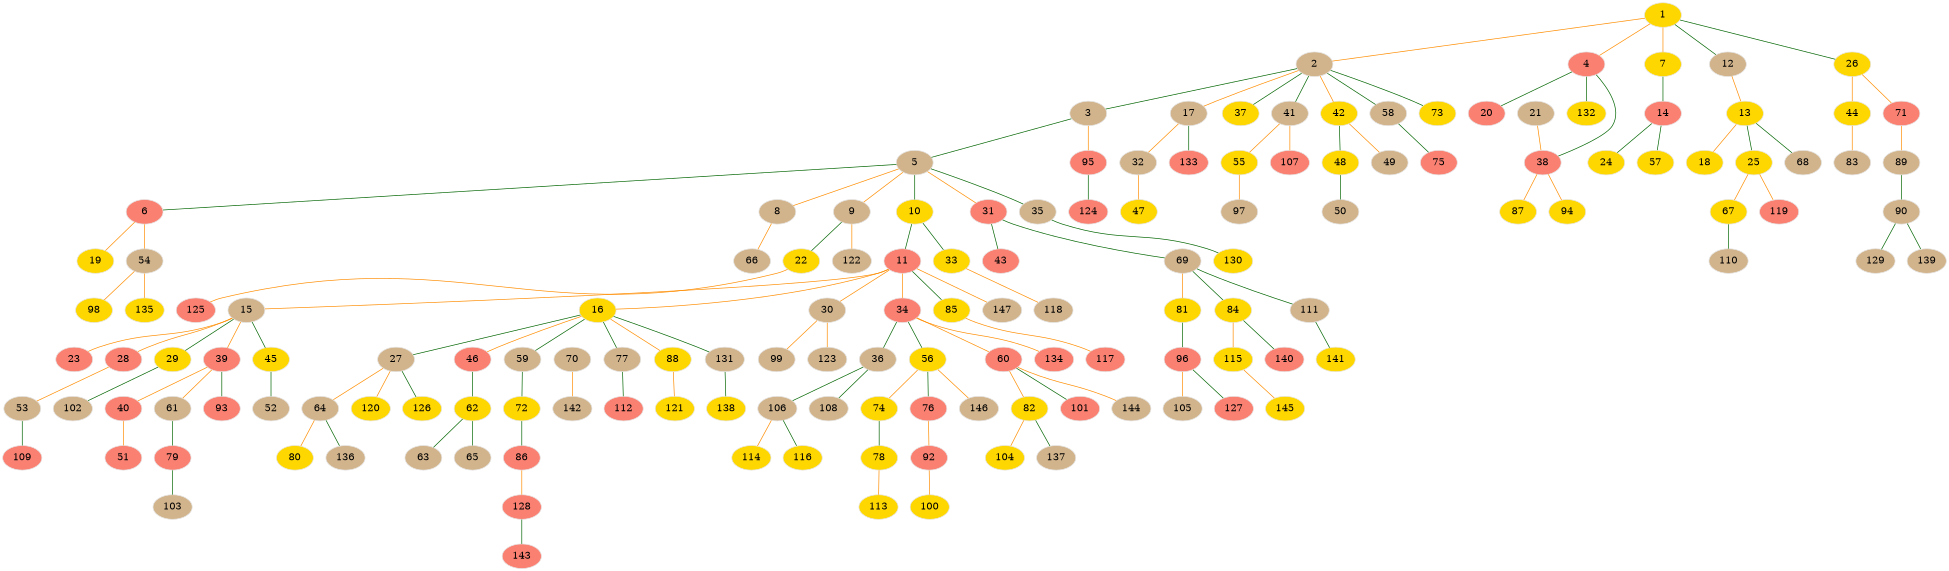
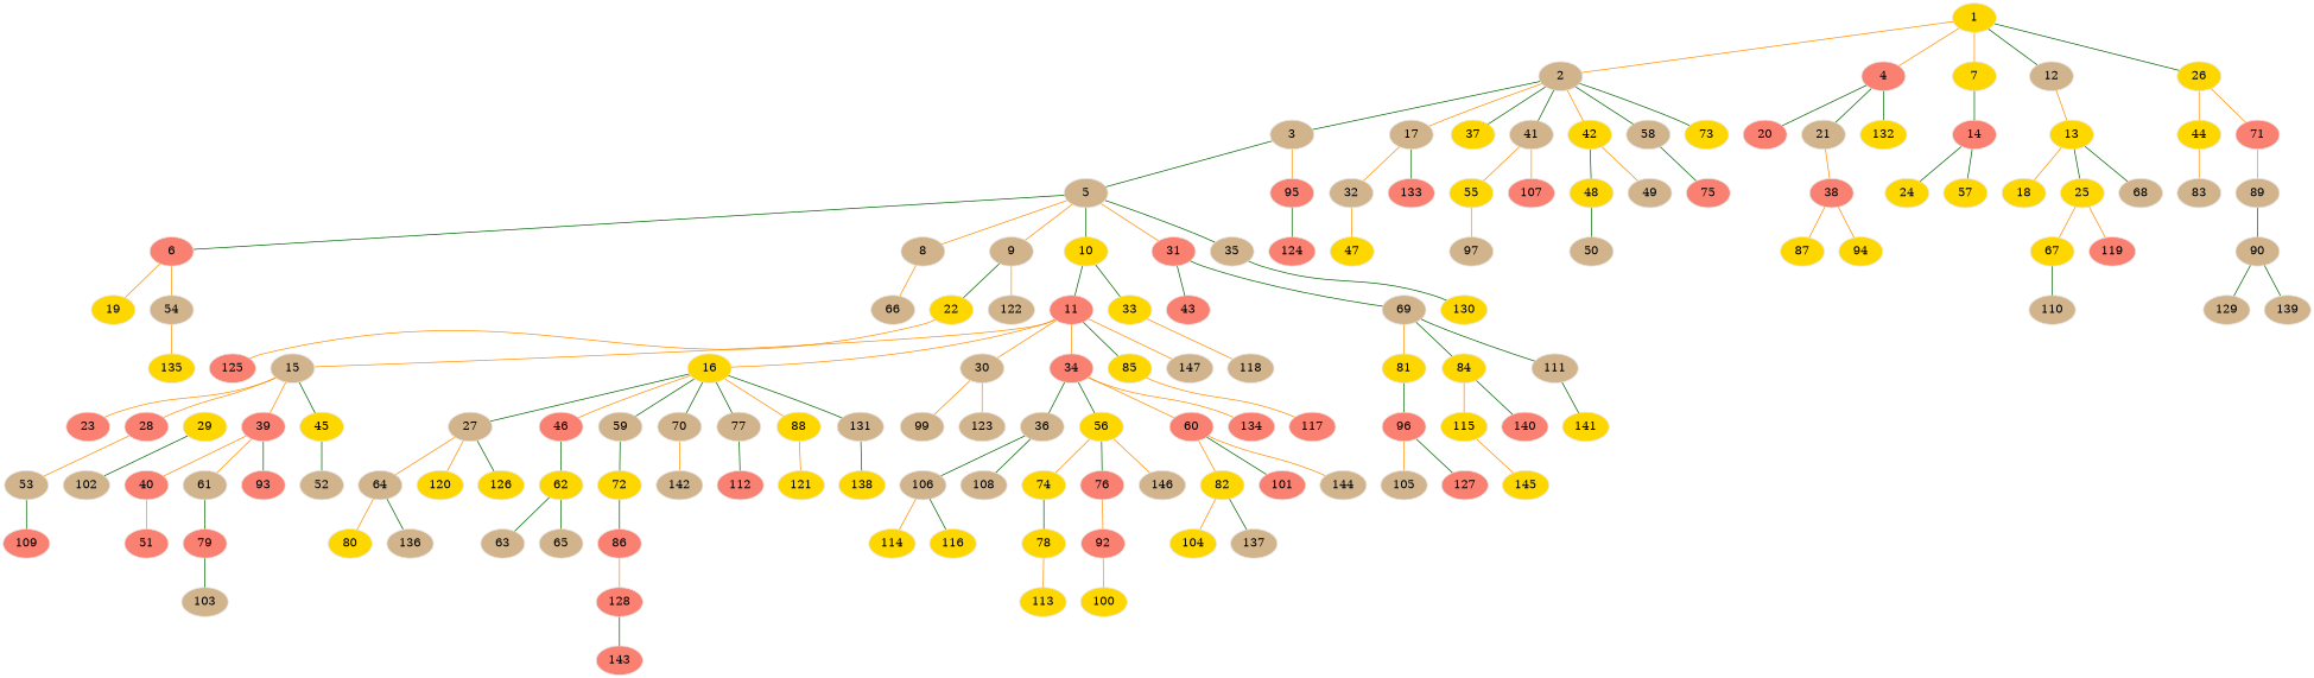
  graph {
    fontname="DejaVu Serif"
    node [color=gray90 fillcolor=tan fontname="DejaVu Serif" style=filled]
    edge [color=darkgreen fontname="DejaVu Serif"]
    2
    1 [fillcolor=gold]
    4 [fillcolor=salmon]
    7 [fillcolor=gold]
    12
    26 [fillcolor=gold]
    3
    17
    37 [fillcolor=gold]
    41
    42 [fillcolor=gold]
    58
    73 [fillcolor=gold]
    20 [fillcolor=salmon]
    21
    132 [fillcolor=gold]
    14 [fillcolor=salmon]
    13 [fillcolor=gold]
    44 [fillcolor=gold]
    71 [fillcolor=salmon]
    5
    95 [fillcolor=salmon]
    32
    133 [fillcolor=salmon]
    55 [fillcolor=gold]
    107 [fillcolor=salmon]
    48 [fillcolor=gold]
    49
    75 [fillcolor=salmon]
    6 [fillcolor=salmon]
    8
    9
    10 [fillcolor=gold]
    31 [fillcolor=salmon]
    35
    124 [fillcolor=salmon]
    38 [fillcolor=salmon]
    19 [fillcolor=gold]
    54
    66
    22 [fillcolor=gold]
    122
    11 [fillcolor=salmon]
    33 [fillcolor=gold]
    43 [fillcolor=salmon]
    69
    130 [fillcolor=gold]
-   98 [fillcolor=gold]
    135 [fillcolor=gold]
    24 [fillcolor=gold]
    57 [fillcolor=gold]
    125 [fillcolor=salmon]
    15
    16 [fillcolor=gold]
    30
    34 [fillcolor=salmon]
    85 [fillcolor=gold]
    147
    118
    23 [fillcolor=salmon]
    28 [fillcolor=salmon]
    29 [fillcolor=gold]
    39 [fillcolor=salmon]
    45 [fillcolor=gold]
    27
    46 [fillcolor=salmon]
    59
    70
    77
    88 [fillcolor=gold]
    131
    99
    123
    36
    56 [fillcolor=gold]
    60 [fillcolor=salmon]
    134 [fillcolor=salmon]
    117 [fillcolor=salmon]
    18 [fillcolor=gold]
    25 [fillcolor=gold]
    68
    67 [fillcolor=gold]
    119 [fillcolor=salmon]
    53
    102
    40 [fillcolor=salmon]
    61
    93 [fillcolor=salmon]
    52
    64
    120 [fillcolor=gold]
    126 [fillcolor=gold]
    62 [fillcolor=gold]
    72 [fillcolor=gold]
    142
    112 [fillcolor=salmon]
    121 [fillcolor=gold]
    138 [fillcolor=gold]
    47 [fillcolor=gold]
    87 [fillcolor=gold]
    94 [fillcolor=gold]
    110
    83
    89
    80 [fillcolor=gold]
    136
    109 [fillcolor=salmon]
    81 [fillcolor=gold]
    84 [fillcolor=gold]
    111
    106
    108
    74 [fillcolor=gold]
    76 [fillcolor=salmon]
    146
    82 [fillcolor=gold]
    101 [fillcolor=salmon]
    144
    114 [fillcolor=gold]
    116 [fillcolor=gold]
    51 [fillcolor=salmon]
    79 [fillcolor=salmon]
    97
    50
    63
    65
    78 [fillcolor=gold]
    92 [fillcolor=salmon]
    86 [fillcolor=salmon]
    104 [fillcolor=gold]
    137
    103
    96 [fillcolor=salmon]
    115 [fillcolor=gold]
    140 [fillcolor=salmon]
    141 [fillcolor=gold]
    90
    128 [fillcolor=salmon]
    113 [fillcolor=gold]
    100 [fillcolor=gold]
    105
    127 [fillcolor=salmon]
    145 [fillcolor=gold]
    143 [fillcolor=salmon]
    129
    139
    2 -- 3
    2 -- 17 [color=darkorange]
    2 -- 37
    2 -- 41
    2 -- 42 [color=darkorange]
    2 -- 58
    2 -- 73
    1 -- 2 [color=darkorange]
    1 -- 4 [color=darkorange]
    1 -- 7 [color=darkorange]
    1 -- 12
    1 -- 26
    4 -- 20
-   4 -- 38
+   4 -- 21
    4 -- 132
    7 -- 14
    12 -- 13 [color=darkorange]
    26 -- 44 [color=darkorange]
    26 -- 71 [color=darkorange]
    3 -- 5
    3 -- 95 [color=darkorange]
    17 -- 32 [color=darkorange]
    17 -- 133
    41 -- 55 [color=darkorange]
    41 -- 107 [color=darkorange]
    42 -- 48
    42 -- 49 [color=darkorange]
    58 -- 75
    21 -- 38 [color=darkorange]
    14 -- 24
    14 -- 57
    13 -- 18 [color=darkorange]
    13 -- 25
    13 -- 68
    44 -- 83 [color=darkorange]
    71 -- 89 [color=darkorange]
    5 -- 6
    5 -- 8 [color=darkorange]
    5 -- 9 [color=darkorange]
    5 -- 10
    5 -- 31 [color=darkorange]
    5 -- 35
    95 -- 124
    32 -- 47 [color=darkorange]
    55 -- 97 [color=darkorange]
    48 -- 50
    6 -- 19 [color=darkorange]
    6 -- 54 [color=darkorange]
    8 -- 66 [color=darkorange]
    9 -- 22
    9 -- 122 [color=darkorange]
    10 -- 11
    10 -- 33
    31 -- 43
    31 -- 69
    35 -- 130
    38 -- 87 [color=darkorange]
    38 -- 94 [color=darkorange]
-   54 -- 98 [color=darkorange]
    54 -- 135 [color=darkorange]
    22 -- 125 [color=darkorange]
    11 -- 15 [color=darkorange]
    11 -- 16 [color=darkorange]
    11 -- 30 [color=darkorange]
    11 -- 34 [color=darkorange]
    11 -- 85
    11 -- 147 [color=darkorange]
    33 -- 118 [color=darkorange]
    69 -- 81 [color=darkorange]
    69 -- 84
    69 -- 111
    15 -- 23 [color=darkorange]
    15 -- 28 [color=darkorange]
-   15 -- 29
    15 -- 39 [color=darkorange]
    15 -- 45
    16 -- 27
    16 -- 46 [color=darkorange]
    16 -- 59
+   16 -- 70
    16 -- 77
    16 -- 88 [color=darkorange]
    16 -- 131
    30 -- 99 [color=darkorange]
    30 -- 123 [color=darkorange]
    34 -- 36
    34 -- 56
    34 -- 60 [color=darkorange]
    34 -- 134 [color=darkorange]
    85 -- 117 [color=darkorange]
    28 -- 53 [color=darkorange]
    29 -- 102
    39 -- 40 [color=darkorange]
    39 -- 61 [color=darkorange]
    39 -- 93
    45 -- 52
    27 -- 64 [color=darkorange]
    27 -- 120 [color=darkorange]
    27 -- 126
    46 -- 62
    59 -- 72
    70 -- 142 [color=darkorange]
    77 -- 112
    88 -- 121 [color=darkorange]
    131 -- 138
    36 -- 106
    36 -- 108
    56 -- 74 [color=darkorange]
    56 -- 76
    56 -- 146 [color=darkorange]
    60 -- 82 [color=darkorange]
    60 -- 101
    60 -- 144 [color=darkorange]
    25 -- 67 [color=darkorange]
    25 -- 119 [color=darkorange]
    67 -- 110
    53 -- 109
    40 -- 51 [color=darkorange]
    61 -- 79
    64 -- 80 [color=darkorange]
    64 -- 136
    62 -- 63
    62 -- 65
    72 -- 86
    89 -- 90
    81 -- 96
    84 -- 115 [color=darkorange]
    84 -- 140
    111 -- 141
    106 -- 114 [color=darkorange]
    106 -- 116
    74 -- 78
    76 -- 92 [color=darkorange]
    82 -- 104 [color=darkorange]
    82 -- 137
    79 -- 103
    78 -- 113 [color=darkorange]
    92 -- 100 [color=darkorange]
    86 -- 128 [color=darkorange]
    96 -- 105 [color=darkorange]
    96 -- 127
    115 -- 145 [color=darkorange]
    90 -- 129
    90 -- 139
    128 -- 143
  }
